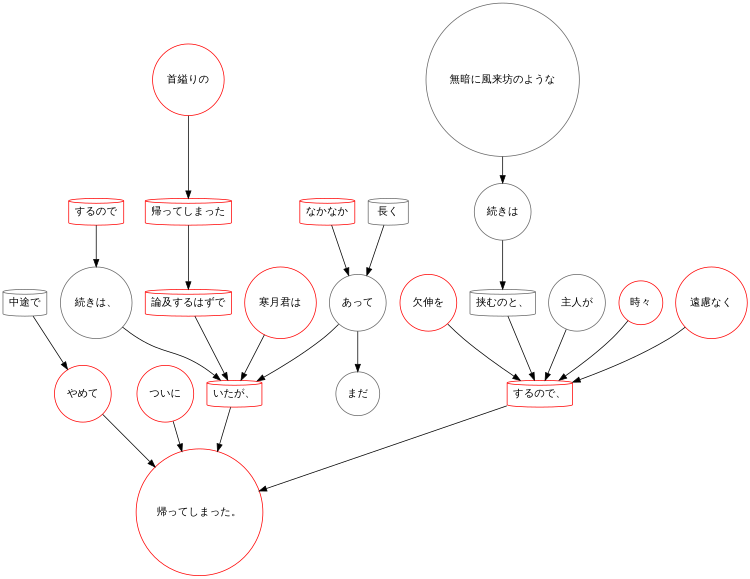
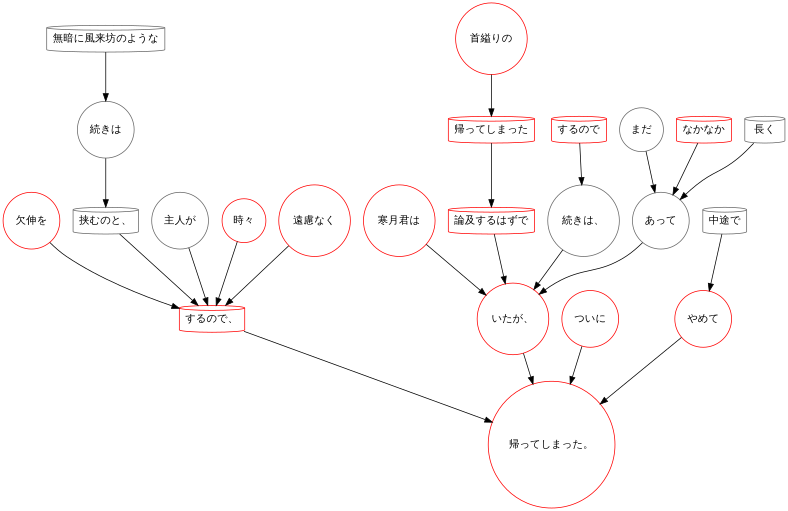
  digraph {
    node [color=red shape=circle]
    n1 [label="するので" shape=cylinder]
    n2 [color=gray40 label="続きは、"]
-   n3 [label="いたが、" shape=cylinder]
+   n3 [label="いたが、"]
    n4 [label="帰ってしまった。"]
    n5 [color=gray40 label="まだ"]
    n6 [color=gray40 label="あって"]
    n7 [label="なかなか" shape=cylinder]
    n8 [color=gray40 label="長く" shape=cylinder]
    n9 [label="寒月君は"]
    n10 [label="首縊りの"]
    n11 [label="帰ってしまった" shape=cylinder]
    n12 [label="論及するはずで" shape=cylinder]
-   n13 [color=gray40 label="無暗に風来坊のような"]
+   n13 [color=gray40 label="無暗に風来坊のような" shape=cylinder]
    n14 [color=gray40 label="続きは"]
    n15 [color=gray40 label="挟むのと、" shape=cylinder]
    n16 [label="するので、" shape=cylinder]
    n17 [color=gray40 label="主人が"]
    n18 [label="時々"]
    n19 [label="遠慮なく"]
    n20 [label="欠伸を"]
    n21 [label="ついに"]
    n22 [color=gray40 label="中途で" shape=cylinder]
    n23 [label="やめて"]
    n1 -> n2
    n2 -> n3
    n3 -> n4
-   n6 -> n5
+   n5 -> n6
    n6 -> n3
    n7 -> n6
    n8 -> n6
    n9 -> n3
    n10 -> n11
    n11 -> n12
    n12 -> n3
    n13 -> n14
    n14 -> n15
    n15 -> n16
    n16 -> n4
    n17 -> n16
    n18 -> n16
    n19 -> n16
    n20 -> n16
    n21 -> n4
    n22 -> n23
    n23 -> n4
  }
